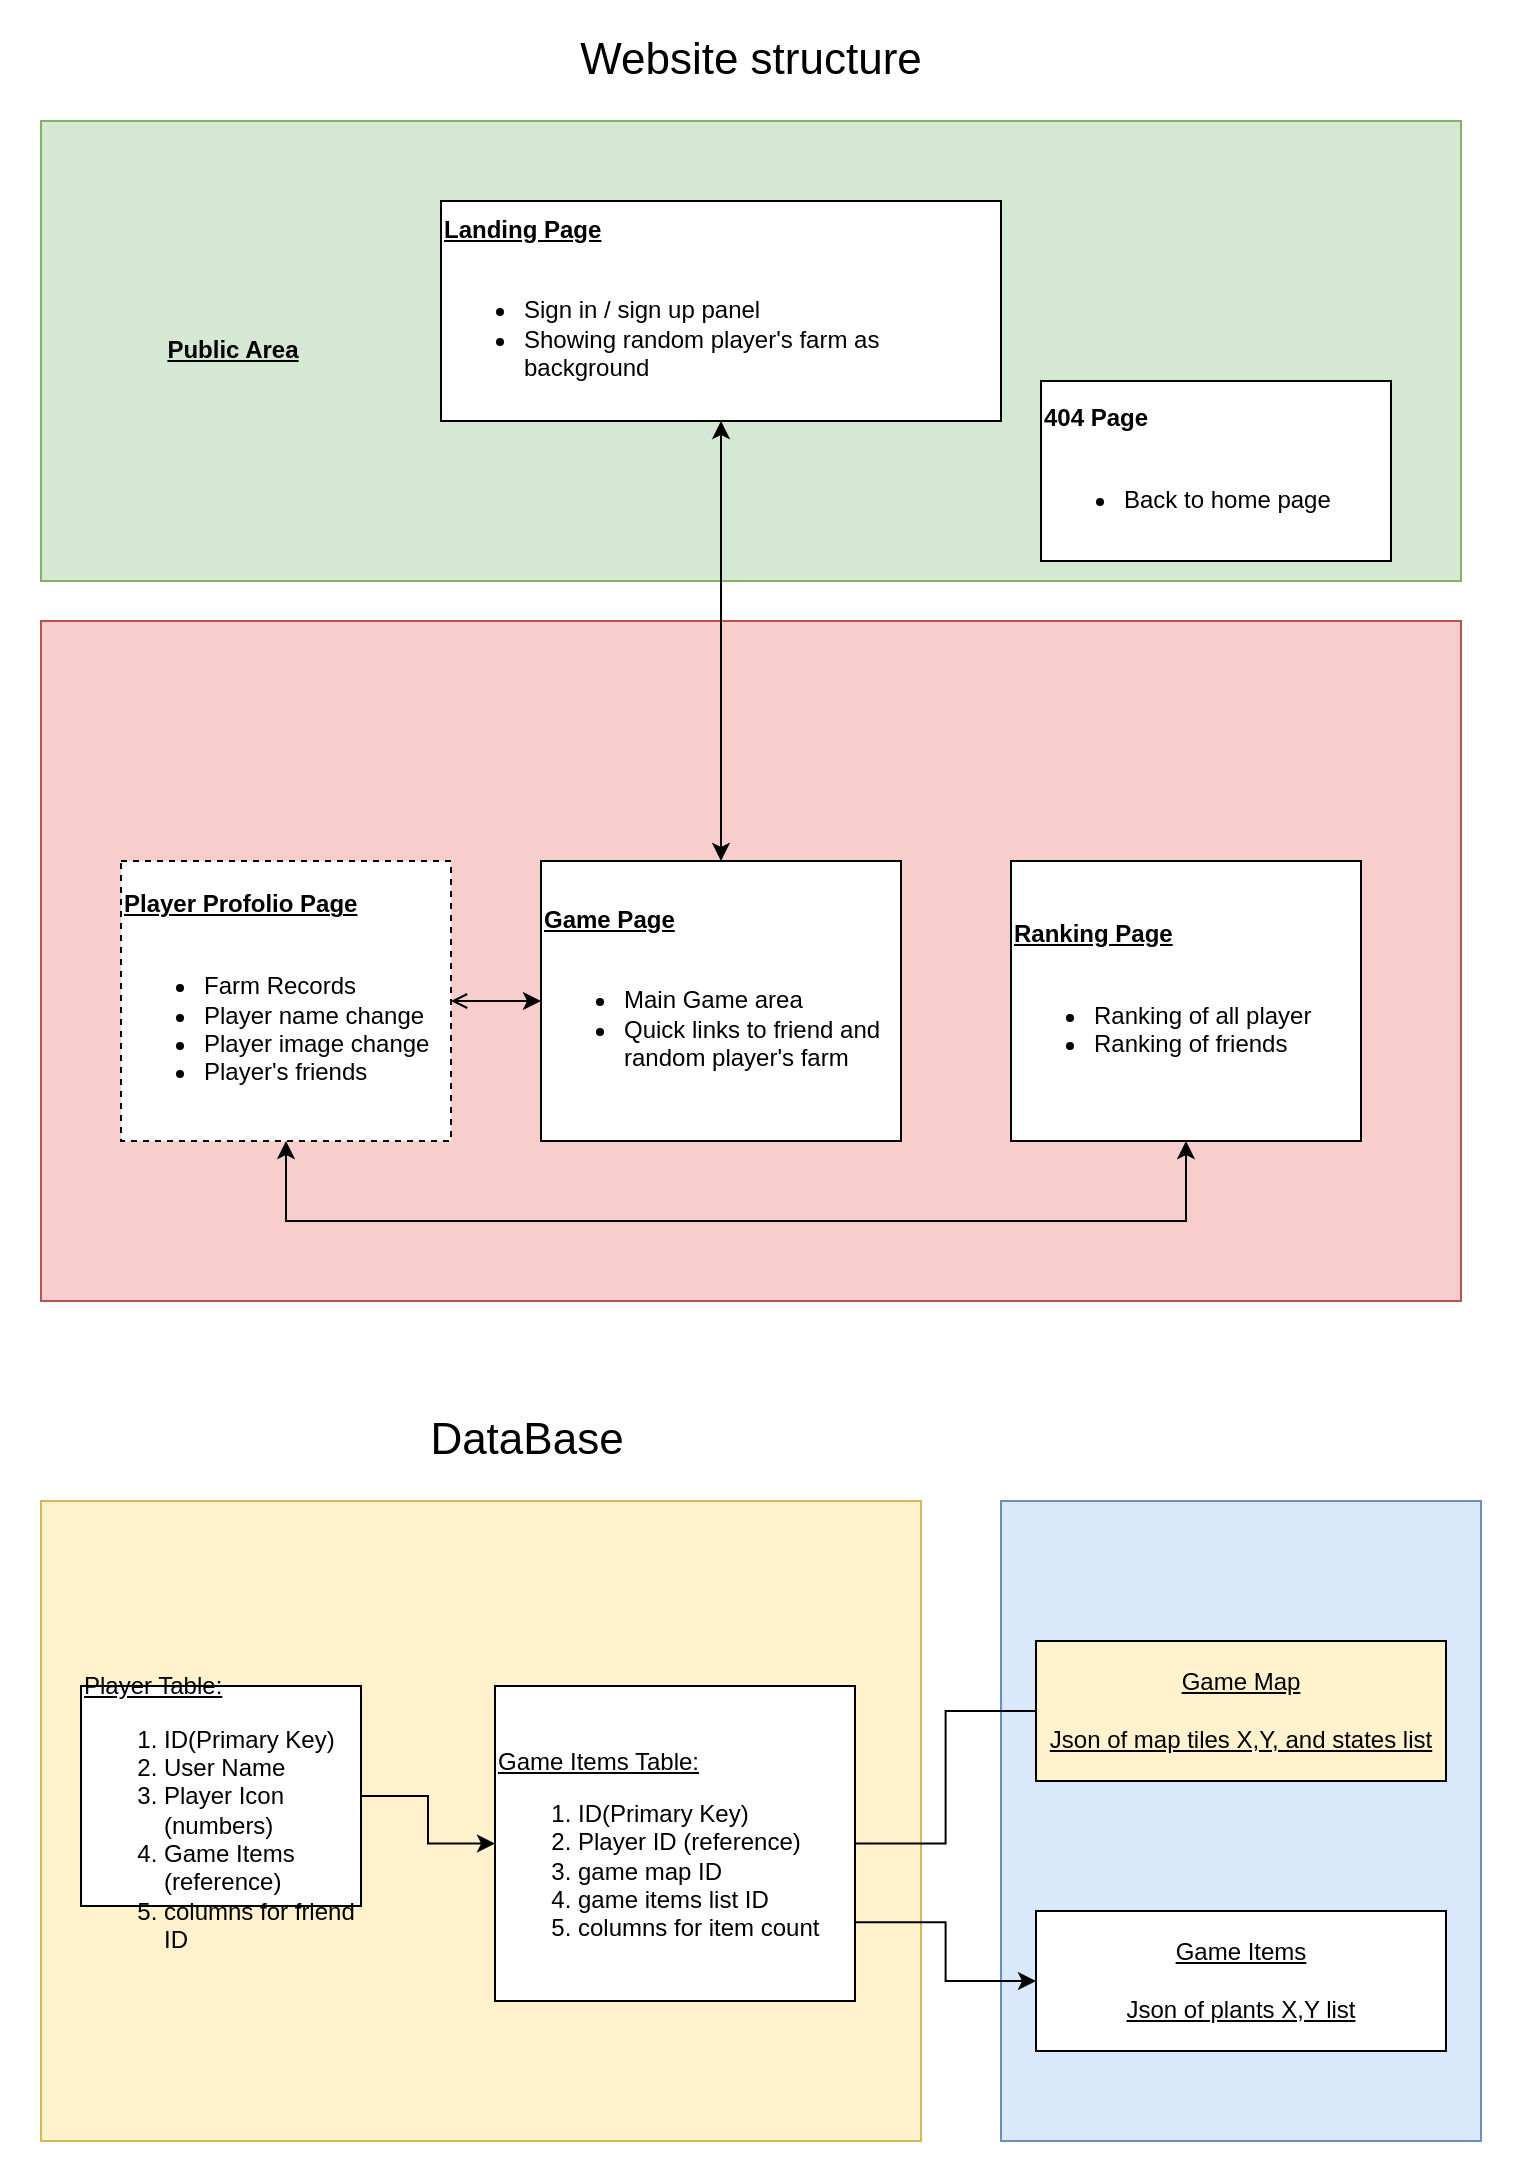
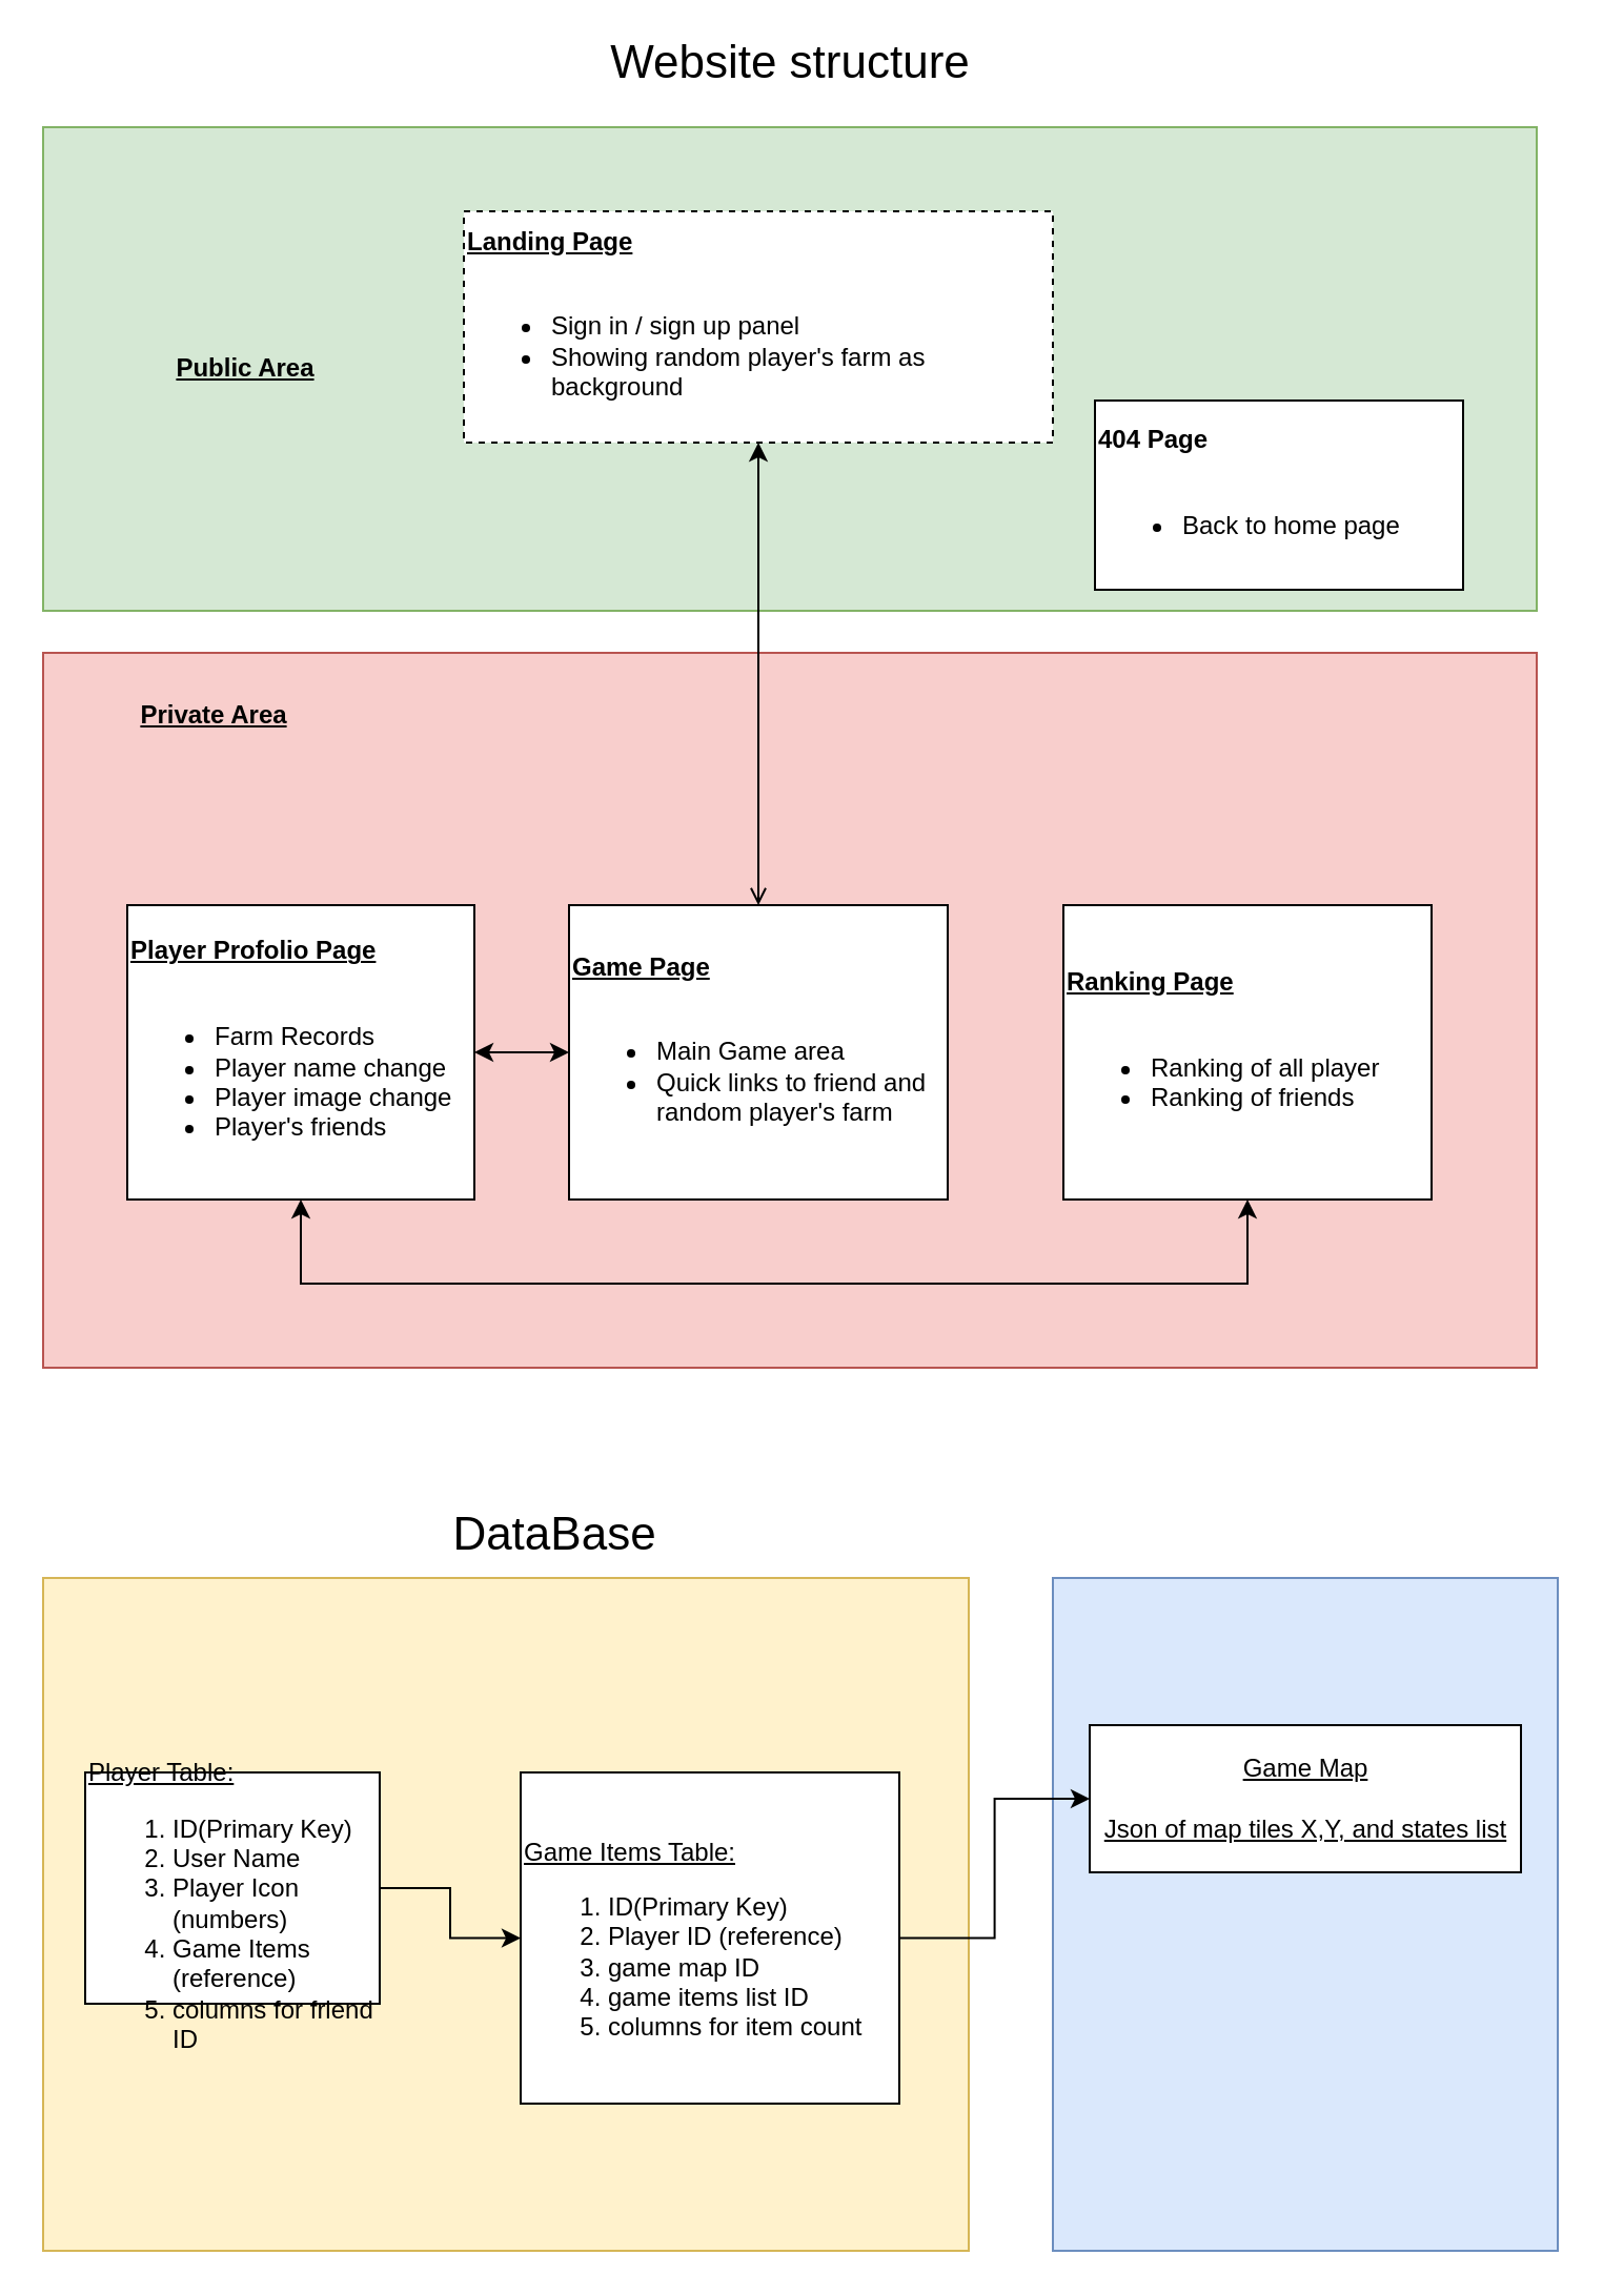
  <mxCell id="0" />
  <mxCell id="1" parent="0" />
  <mxCell id="2" value="" style="rounded=0;whiteSpace=wrap;html=1;fillColor=#dae8fc;strokeColor=#6c8ebf;" parent="1" vertex="1"><mxGeometry x="500" y="750" width="240" height="320" as="geometry" /></mxCell>
  <mxCell id="3" value="" style="rounded=0;whiteSpace=wrap;html=1;fillColor=#fff2cc;strokeColor=#d6b656;" parent="1" vertex="1"><mxGeometry x="20" y="750" width="440" height="320" as="geometry" /></mxCell>
  <mxCell id="4" value="" style="rounded=0;whiteSpace=wrap;html=1;fillColor=#f8cecc;strokeColor=#b85450;" parent="1" vertex="1"><mxGeometry x="20" y="310" width="710" height="340" as="geometry" /></mxCell>
  <mxCell id="5" value="" style="rounded=0;whiteSpace=wrap;html=1;shadow=0;glass=0;comic=0;fillColor=#d5e8d4;strokeColor=#82b366;" parent="1" vertex="1"><mxGeometry x="20" y="60" width="710" height="230" as="geometry" /></mxCell>
- <mxCell id="6" style="edgeStyle=orthogonalEdgeStyle;rounded=0;orthogonalLoop=1;jettySize=auto;html=1;entryX=0.5;entryY=0;entryDx=0;entryDy=0;startArrow=classic;startFill=1;" parent="1" source="7" target="9" edge="1"><mxGeometry relative="1" as="geometry" /></mxCell>
- <mxCell id="7" value="&lt;b&gt;&lt;u&gt;Landing Page&lt;br&gt;&lt;/u&gt;&lt;/b&gt;&lt;br&gt;&lt;ul&gt;&lt;li&gt;&lt;span&gt;Sign in / sign up panel&lt;/span&gt;&lt;/li&gt;&lt;li&gt;&lt;span&gt;Showing random player's farm as background&lt;/span&gt;&lt;/li&gt;&lt;/ul&gt;" style="rounded=0;whiteSpace=wrap;html=1;shadow=0;glass=0;comic=0;align=left;" parent="1" vertex="1"><mxGeometry x="220" y="100" width="280" height="110" as="geometry" /></mxCell>
- <mxCell id="8" style="edgeStyle=orthogonalEdgeStyle;rounded=0;orthogonalLoop=1;jettySize=auto;html=1;entryX=1;entryY=0.5;entryDx=0;entryDy=0;startArrow=classic;startFill=1;endArrow=open;" parent="1" source="9" target="12" edge="1"><mxGeometry relative="1" as="geometry" /></mxCell>
+ <mxCell id="6" style="edgeStyle=orthogonalEdgeStyle;rounded=0;orthogonalLoop=1;jettySize=auto;html=1;entryX=0.5;entryY=0;entryDx=0;entryDy=0;startArrow=classic;startFill=1;endArrow=open;" parent="1" source="7" target="9" edge="1"><mxGeometry relative="1" as="geometry" /></mxCell>
+ <mxCell id="7" value="&lt;b&gt;&lt;u&gt;Landing Page&lt;br&gt;&lt;/u&gt;&lt;/b&gt;&lt;br&gt;&lt;ul&gt;&lt;li&gt;&lt;span&gt;Sign in / sign up panel&lt;/span&gt;&lt;/li&gt;&lt;li&gt;&lt;span&gt;Showing random player's farm as background&lt;/span&gt;&lt;/li&gt;&lt;/ul&gt;" style="rounded=0;whiteSpace=wrap;html=1;shadow=0;glass=0;comic=0;align=left;dashed=1;" parent="1" vertex="1"><mxGeometry x="220" y="100" width="280" height="110" as="geometry" /></mxCell>
+ <mxCell id="8" style="edgeStyle=orthogonalEdgeStyle;rounded=0;orthogonalLoop=1;jettySize=auto;html=1;entryX=1;entryY=0.5;entryDx=0;entryDy=0;startArrow=classic;startFill=1;" parent="1" source="9" target="12" edge="1"><mxGeometry relative="1" as="geometry" /></mxCell>
  <mxCell id="9" value="&lt;b&gt;&lt;u&gt;Game Page&lt;/u&gt;&lt;/b&gt;&lt;br&gt;&lt;br&gt;&lt;ul&gt;&lt;li&gt;Main Game area&lt;/li&gt;&lt;li&gt;Quick links to friend and random player's farm&lt;/li&gt;&lt;/ul&gt;" style="rounded=0;whiteSpace=wrap;html=1;shadow=0;glass=0;comic=0;align=left;" parent="1" vertex="1"><mxGeometry x="270" y="430" width="180" height="140" as="geometry" /></mxCell>
  <mxCell id="10" style="edgeStyle=orthogonalEdgeStyle;rounded=0;orthogonalLoop=1;jettySize=auto;html=1;exitX=0.5;exitY=1;exitDx=0;exitDy=0;entryX=0.5;entryY=1;entryDx=0;entryDy=0;startArrow=classic;startFill=1;" parent="1" source="11" target="12" edge="1"><mxGeometry relative="1" as="geometry"><Array as="points"><mxPoint x="593" y="610" /><mxPoint x="143" y="610" /></Array></mxGeometry></mxCell>
  <mxCell id="11" value="&lt;u&gt;&lt;b&gt;Ranking Page&lt;/b&gt;&lt;br&gt;&lt;/u&gt;&lt;br&gt;&lt;ul&gt;&lt;li&gt;Ranking of all player&lt;/li&gt;&lt;li&gt;Ranking of friends&lt;/li&gt;&lt;/ul&gt;" style="rounded=0;whiteSpace=wrap;html=1;shadow=0;glass=0;comic=0;align=left;" parent="1" vertex="1"><mxGeometry x="505" y="430" width="175" height="140" as="geometry" /></mxCell>
- <mxCell id="12" value="&lt;b&gt;&lt;u&gt;Player Profolio Page&lt;/u&gt;&lt;/b&gt;&lt;br&gt;&lt;br&gt;&lt;ul&gt;&lt;li&gt;Farm Records&lt;/li&gt;&lt;li&gt;Player name change&lt;/li&gt;&lt;li&gt;Player image change&lt;/li&gt;&lt;li&gt;Player's friends&lt;/li&gt;&lt;/ul&gt;" style="rounded=0;whiteSpace=wrap;html=1;shadow=0;glass=0;comic=0;align=left;dashed=1;" parent="1" vertex="1"><mxGeometry x="60" y="430" width="165" height="140" as="geometry" /></mxCell>
+ <mxCell id="12" value="&lt;b&gt;&lt;u&gt;Player Profolio Page&lt;/u&gt;&lt;/b&gt;&lt;br&gt;&lt;br&gt;&lt;ul&gt;&lt;li&gt;Farm Records&lt;/li&gt;&lt;li&gt;Player name change&lt;/li&gt;&lt;li&gt;Player image change&lt;/li&gt;&lt;li&gt;Player's friends&lt;/li&gt;&lt;/ul&gt;" style="rounded=0;whiteSpace=wrap;html=1;shadow=0;glass=0;comic=0;align=left;" parent="1" vertex="1"><mxGeometry x="60" y="430" width="165" height="140" as="geometry" /></mxCell>
  <mxCell id="13" value="&lt;font style=&quot;font-size: 22px&quot;&gt;Website structure&lt;/font&gt;" style="text;html=1;strokeColor=none;fillColor=none;align=center;verticalAlign=middle;whiteSpace=wrap;rounded=0;shadow=0;glass=0;comic=0;" parent="1" vertex="1"><mxGeometry x="271.5" y="20" width="207" height="20" as="geometry" /></mxCell>
  <mxCell id="14" value="&lt;b&gt;404 Page&lt;/b&gt;&lt;br&gt;&lt;br&gt;&lt;ul&gt;&lt;li&gt;Back to home page&lt;/li&gt;&lt;/ul&gt;" style="rounded=0;whiteSpace=wrap;html=1;shadow=0;glass=0;comic=0;align=left;" parent="1" vertex="1"><mxGeometry x="520" y="190" width="175" height="90" as="geometry" /></mxCell>
  <mxCell id="15" value="&lt;b&gt;&lt;u&gt;Public Area&lt;/u&gt;&lt;/b&gt;" style="text;html=1;strokeColor=none;fillColor=none;align=center;verticalAlign=middle;whiteSpace=wrap;rounded=0;shadow=0;glass=0;comic=0;" parent="1" vertex="1"><mxGeometry x="45" y="165" width="143" height="20" as="geometry" /></mxCell>
+ <mxCell id="16" value="&lt;b&gt;&lt;u&gt;Private Area&lt;/u&gt;&lt;/b&gt;" style="text;html=1;strokeColor=none;fillColor=none;align=center;verticalAlign=middle;whiteSpace=wrap;rounded=0;shadow=0;glass=0;comic=0;" parent="1" vertex="1"><mxGeometry x="30" y="330" width="143" height="20" as="geometry" /></mxCell>
  <mxCell id="17" style="edgeStyle=orthogonalEdgeStyle;rounded=0;orthogonalLoop=1;jettySize=auto;html=1;" parent="1" source="18" target="21" edge="1"><mxGeometry relative="1" as="geometry" /></mxCell>
  <mxCell id="18" value="&lt;br&gt;&lt;br&gt;&lt;span&gt;&lt;u&gt;Player Table:&lt;/u&gt;&lt;br&gt;&lt;ol&gt;&lt;li&gt;&lt;span&gt;ID(Primary Key)&lt;/span&gt;&lt;/li&gt;&lt;li&gt;User Name&lt;/li&gt;&lt;li&gt;Player Icon (numbers)&lt;/li&gt;&lt;li&gt;Game Items (reference)&lt;/li&gt;&lt;li&gt;columns for friend ID&lt;/li&gt;&lt;/ol&gt;&lt;/span&gt;" style="rounded=0;whiteSpace=wrap;html=1;shadow=0;glass=0;comic=0;align=left;" parent="1" vertex="1"><mxGeometry x="40" y="842.5" width="140" height="110" as="geometry" /></mxCell>
- <mxCell id="19" style="edgeStyle=orthogonalEdgeStyle;rounded=0;orthogonalLoop=1;jettySize=auto;html=1;exitX=1;exitY=0.5;exitDx=0;exitDy=0;entryX=0;entryY=0.5;entryDx=0;entryDy=0;endArrow=none;" parent="1" source="21" target="23" edge="1"><mxGeometry relative="1" as="geometry" /></mxCell>
- <mxCell id="20" style="edgeStyle=orthogonalEdgeStyle;rounded=0;orthogonalLoop=1;jettySize=auto;html=1;exitX=1;exitY=0.75;exitDx=0;exitDy=0;entryX=0;entryY=0.5;entryDx=0;entryDy=0;" parent="1" source="21" target="24" edge="1"><mxGeometry relative="1" as="geometry" /></mxCell>
+ <mxCell id="19" style="edgeStyle=orthogonalEdgeStyle;rounded=0;orthogonalLoop=1;jettySize=auto;html=1;exitX=1;exitY=0.5;exitDx=0;exitDy=0;entryX=0;entryY=0.5;entryDx=0;entryDy=0;" parent="1" source="21" target="23" edge="1"><mxGeometry relative="1" as="geometry" /></mxCell>
  <mxCell id="21" value="&lt;br&gt;&lt;span&gt;&lt;u&gt;Game Items Table:&lt;/u&gt;&lt;br&gt;&lt;ol&gt;&lt;li&gt;ID(Primary Key)&lt;/li&gt;&lt;li&gt;Player ID (reference)&lt;/li&gt;&lt;li&gt;game map ID&lt;/li&gt;&lt;li&gt;game items list ID&lt;/li&gt;&lt;li&gt;columns for item count&lt;/li&gt;&lt;/ol&gt;&lt;/span&gt;" style="rounded=0;whiteSpace=wrap;html=1;shadow=0;glass=0;comic=0;align=left;" parent="1" vertex="1"><mxGeometry x="247" y="842.5" width="180" height="157.5" as="geometry" /></mxCell>
- <mxCell id="22" value="&lt;font style=&quot;font-size: 22px&quot;&gt;DataBase&lt;/font&gt;" style="text;html=1;strokeColor=none;fillColor=none;align=center;verticalAlign=middle;whiteSpace=wrap;rounded=0;shadow=0;glass=0;comic=0;" parent="1" vertex="1"><mxGeometry x="159.5" y="710" width="207" height="20" as="geometry" /></mxCell>
- <mxCell id="23" value="&lt;u&gt;Game Map&lt;br&gt;&lt;br&gt;Json of map tiles X,Y, and states list&lt;br&gt;&lt;/u&gt;" style="rounded=0;whiteSpace=wrap;html=1;fillColor=#fff2cc;" parent="1" vertex="1"><mxGeometry x="517.5" y="820" width="205" height="70" as="geometry" /></mxCell>
- <mxCell id="24" value="&lt;u&gt;Game Items&lt;br&gt;&lt;br&gt;Json of plants X,Y list&lt;br&gt;&lt;/u&gt;" style="rounded=0;whiteSpace=wrap;html=1;" parent="1" vertex="1"><mxGeometry x="517.5" y="955" width="205" height="70" as="geometry" /></mxCell>
+ <mxCell id="22" value="&lt;font style=&quot;font-size: 22px&quot;&gt;DataBase&lt;/font&gt;" style="text;html=1;strokeColor=none;fillColor=none;align=center;verticalAlign=middle;whiteSpace=wrap;rounded=0;shadow=0;glass=0;comic=0;" parent="1" vertex="1"><mxGeometry x="159.5" y="720" width="207" height="20" as="geometry" /></mxCell>
+ <mxCell id="23" value="&lt;u&gt;Game Map&lt;br&gt;&lt;br&gt;Json of map tiles X,Y, and states list&lt;br&gt;&lt;/u&gt;" style="rounded=0;whiteSpace=wrap;html=1;" parent="1" vertex="1"><mxGeometry x="517.5" y="820" width="205" height="70" as="geometry" /></mxCell>
